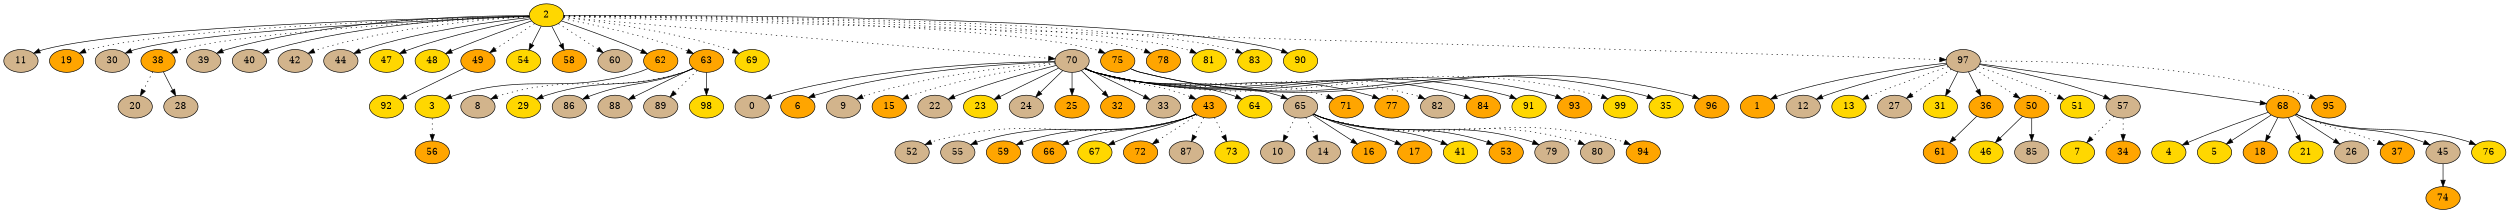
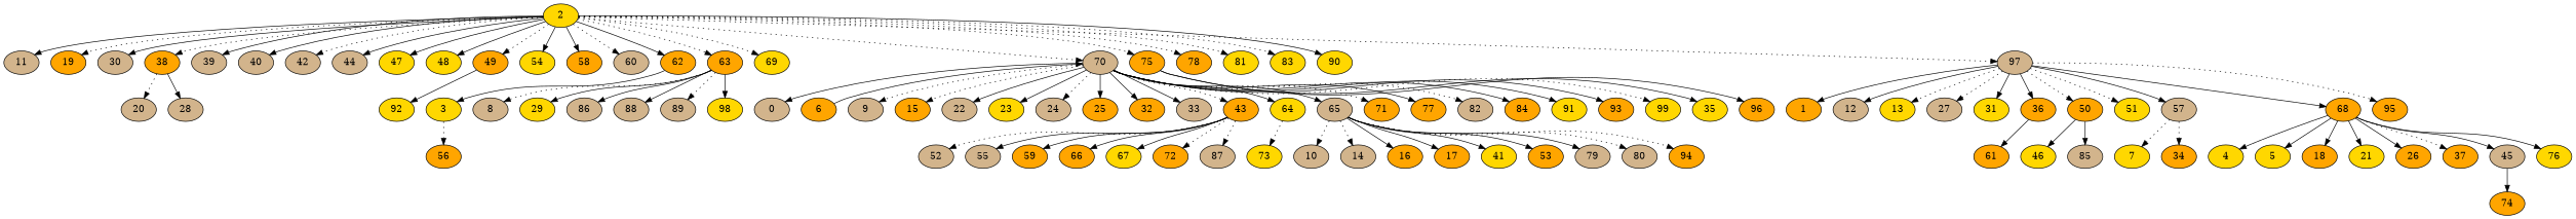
  digraph {
    node [fillcolor=orange style=filled]
    edge [style=solid]
    n1 [fillcolor=tan label=0]
    n2 [label=1]
    n3 [fillcolor=gold label=2]
    n4 [fillcolor=tan label=11]
    n5 [label=19]
    n6 [fillcolor=tan label=30]
    n7 [label=38]
    n8 [fillcolor=tan label=39]
    n9 [fillcolor=tan label=40]
    n10 [fillcolor=tan label=42]
    n11 [fillcolor=tan label=44]
    n12 [fillcolor=gold label=47]
    n13 [fillcolor=gold label=48]
    n14 [label=49]
    n15 [fillcolor=gold label=54]
    n16 [label=58]
    n17 [fillcolor=tan label=60]
    n18 [label=62]
    n19 [label=63]
    n20 [fillcolor=gold label=69]
    n21 [fillcolor=tan label=70]
    n22 [label=75]
    n23 [label=78]
    n24 [fillcolor=gold label=81]
    n25 [fillcolor=gold label=83]
    n26 [fillcolor=gold label=90]
    n27 [fillcolor=tan label=97]
    n28 [fillcolor=tan label=20]
    n29 [fillcolor=tan label=28]
    n30 [fillcolor=gold label=92]
    n31 [fillcolor=gold label=3]
    n32 [fillcolor=tan label=8]
    n33 [fillcolor=gold label=29]
    n34 [fillcolor=tan label=86]
    n35 [fillcolor=tan label=88]
    n36 [fillcolor=tan label=89]
    n37 [fillcolor=gold label=98]
    n38 [label=6]
    n39 [fillcolor=tan label=9]
    n40 [label=15]
    n41 [fillcolor=tan label=22]
    n42 [fillcolor=gold label=23]
    n43 [fillcolor=tan label=24]
    n44 [label=25]
    n45 [label=32]
    n46 [fillcolor=tan label=33]
    n47 [label=43]
    n48 [fillcolor=gold label=64]
    n49 [fillcolor=tan label=65]
    n50 [label=71]
    n51 [label=77]
    n52 [fillcolor=tan label=82]
    n53 [label=84]
    n54 [fillcolor=gold label=91]
    n55 [label=93]
    n56 [fillcolor=gold label=99]
    n57 [fillcolor=gold label=35]
    n58 [label=96]
    n59 [fillcolor=tan label=12]
    n60 [fillcolor=gold label=13]
    n61 [fillcolor=tan label=27]
    n62 [fillcolor=gold label=31]
    n63 [label=36]
    n64 [label=50]
    n65 [fillcolor=gold label=51]
    n66 [fillcolor=tan label=57]
    n67 [label=68]
    n68 [label=95]
    n69 [label=56]
    n70 [fillcolor=gold label=4]
    n71 [fillcolor=gold label=5]
    n72 [fillcolor=gold label=7]
    n73 [fillcolor=tan label=10]
    n74 [fillcolor=tan label=14]
    n75 [label=16]
    n76 [label=17]
    n77 [label=18]
    n78 [fillcolor=gold label=21]
-   n79 [fillcolor=tan label=26]
+   n79 [label=26]
    n80 [label=34]
    n81 [label=61]
    n82 [label=37]
    n83 [fillcolor=gold label=41]
    n84 [fillcolor=tan label=52]
    n85 [fillcolor=tan label=55]
    n86 [label=59]
    n87 [label=66]
    n88 [fillcolor=gold label=67]
    n89 [label=72]
    n90 [fillcolor=gold label=73]
    n91 [fillcolor=tan label=87]
    n92 [fillcolor=tan label=45]
    n93 [label=74]
    n94 [fillcolor=gold label=46]
    n95 [fillcolor=tan label=85]
    n96 [label=53]
    n97 [fillcolor=tan label=79]
    n98 [fillcolor=tan label=80]
    n99 [label=94]
    n100 [fillcolor=gold label=76]
    n3 -> n4
    n3 -> n5 [style=dotted]
    n3 -> n6
    n3 -> n7 [style=dotted]
    n3 -> n8
    n3 -> n9
    n3 -> n10 [style=dotted]
    n3 -> n11
    n3 -> n12
    n3 -> n13
    n3 -> n14 [style=dotted]
    n3 -> n15
    n3 -> n16
    n3 -> n17 [style=dotted]
    n3 -> n18
    n3 -> n19 [style=dotted]
    n3 -> n20 [style=dotted]
    n3 -> n21 [style=dotted]
    n3 -> n22 [style=dotted]
    n3 -> n23 [style=dotted]
    n3 -> n24 [style=dotted]
    n3 -> n25 [style=dotted]
    n3 -> n26
    n3 -> n27 [style=dotted]
    n7 -> n28 [style=dotted]
    n7 -> n29
    n14 -> n30
    n18 -> n31
    n19 -> n32 [style=dotted]
    n19 -> n33
    n19 -> n34
    n19 -> n35
    n19 -> n36 [style=dotted]
    n19 -> n37
    n21 -> n1
-   n21 -> n38
+   n38 -> n21
    n21 -> n39 [style=dotted]
    n21 -> n40 [style=dotted]
    n21 -> n41
    n21 -> n42
-   n21 -> n43
+   n21 -> n43 [style=dotted]
    n21 -> n44
    n21 -> n45
    n21 -> n46
    n21 -> n47 [style=dotted]
    n21 -> n48
    n21 -> n49
    n21 -> n50 [style=dotted]
    n21 -> n51
    n21 -> n52 [style=dotted]
    n21 -> n53
    n21 -> n54
    n21 -> n55
    n21 -> n56 [style=dotted]
    n22 -> n57
    n22 -> n58
    n27 -> n2
    n27 -> n59
    n27 -> n60 [style=dotted]
    n27 -> n61 [style=dotted]
    n27 -> n62
    n27 -> n63
    n27 -> n64 [style=dotted]
    n27 -> n65 [style=dotted]
    n27 -> n66
    n27 -> n67
    n27 -> n68 [style=dotted]
    n31 -> n69 [style=dotted]
    n47 -> n84 [style=dotted]
    n47 -> n85
    n47 -> n86
    n47 -> n87
    n47 -> n88
    n47 -> n89 [style=dotted]
-   n47 -> n90 [style=dotted]
+   n48 -> n90 [style=dotted]
    n47 -> n91 [style=dotted]
    n49 -> n73 [style=dotted]
    n49 -> n74 [style=dotted]
    n49 -> n75
    n49 -> n76
    n49 -> n83
    n49 -> n96
    n49 -> n97
    n49 -> n98 [style=dotted]
    n49 -> n99 [style=dotted]
    n63 -> n81
    n64 -> n94
    n64 -> n95
    n66 -> n72 [style=dotted]
    n66 -> n80 [style=dotted]
    n67 -> n70
    n67 -> n71
    n67 -> n77
    n67 -> n78
    n67 -> n79
    n67 -> n82 [style=dotted]
    n67 -> n92
    n67 -> n100
    n92 -> n93
  }
